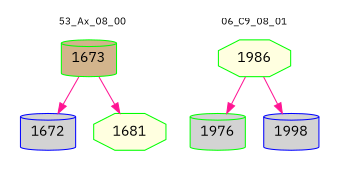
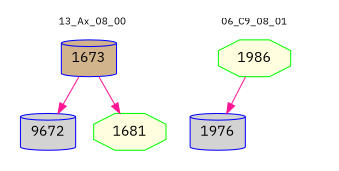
  digraph {
    fontname="IBM Plex Sans"
    node [color=blue fillcolor=lightgrey fontname="IBM Plex Sans" shape=cylinder style=filled]
    edge [color=deeppink fontname="IBM Plex Sans"]
-   n1 [color=green fillcolor=tan label=1673]
-   n2 [label=1672]
+   n1 [fillcolor=tan label=1673]
+   n2 [label=9672]
    n3 [color=green fillcolor=lightyellow label=1681 shape=octagon]
    n4 [color=green fillcolor=lightyellow label=1986 shape=octagon]
-   n5 [color=green label=1976]
-   n6 [label=1998]
+   n5 [label=1976]
    subgraph cluster_1 {
      color=white
      fontsize=10
-     label="53_Ax_08_00"
+     label="13_Ax_08_00"
      n1
      n2
      n3
    }
    subgraph cluster_2 {
      color=white
      fontsize=10
      label="06_C9_08_01"
      n4
      n5
-     n6
    }
    n1 -> n2
    n1 -> n3
    n4 -> n5
-   n4 -> n6
  }
